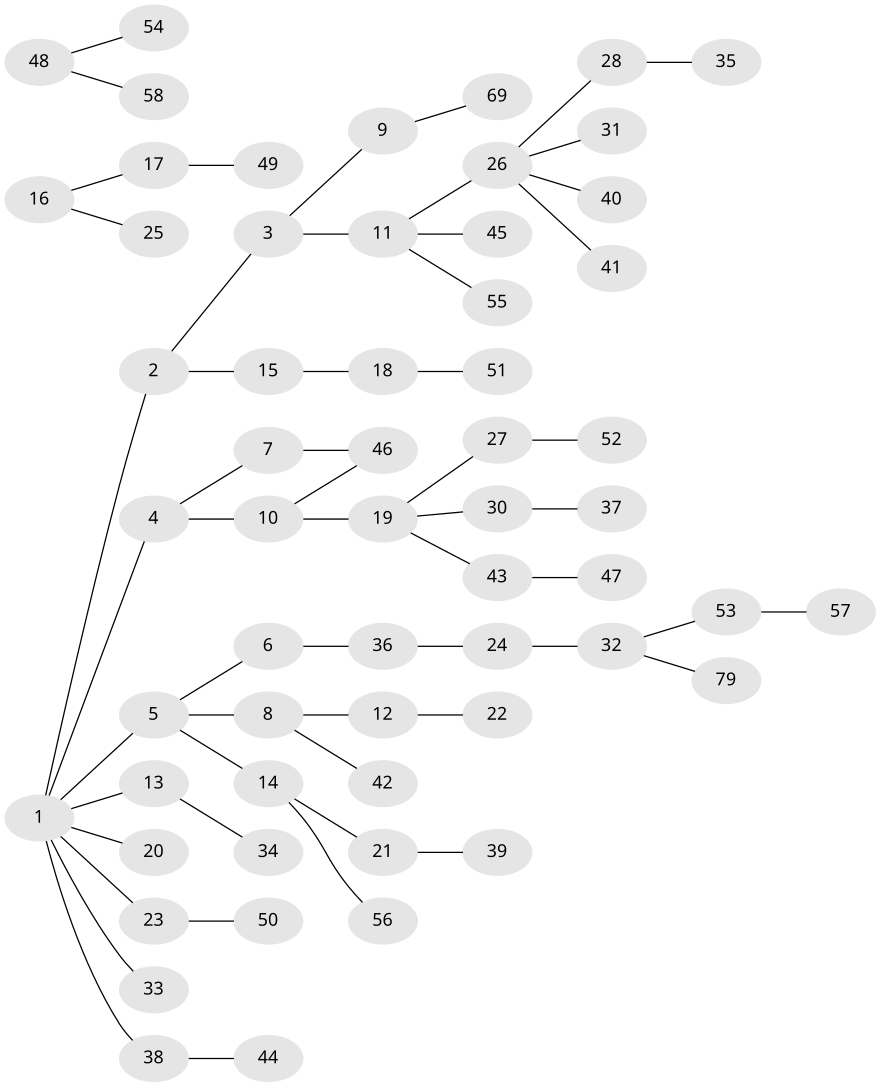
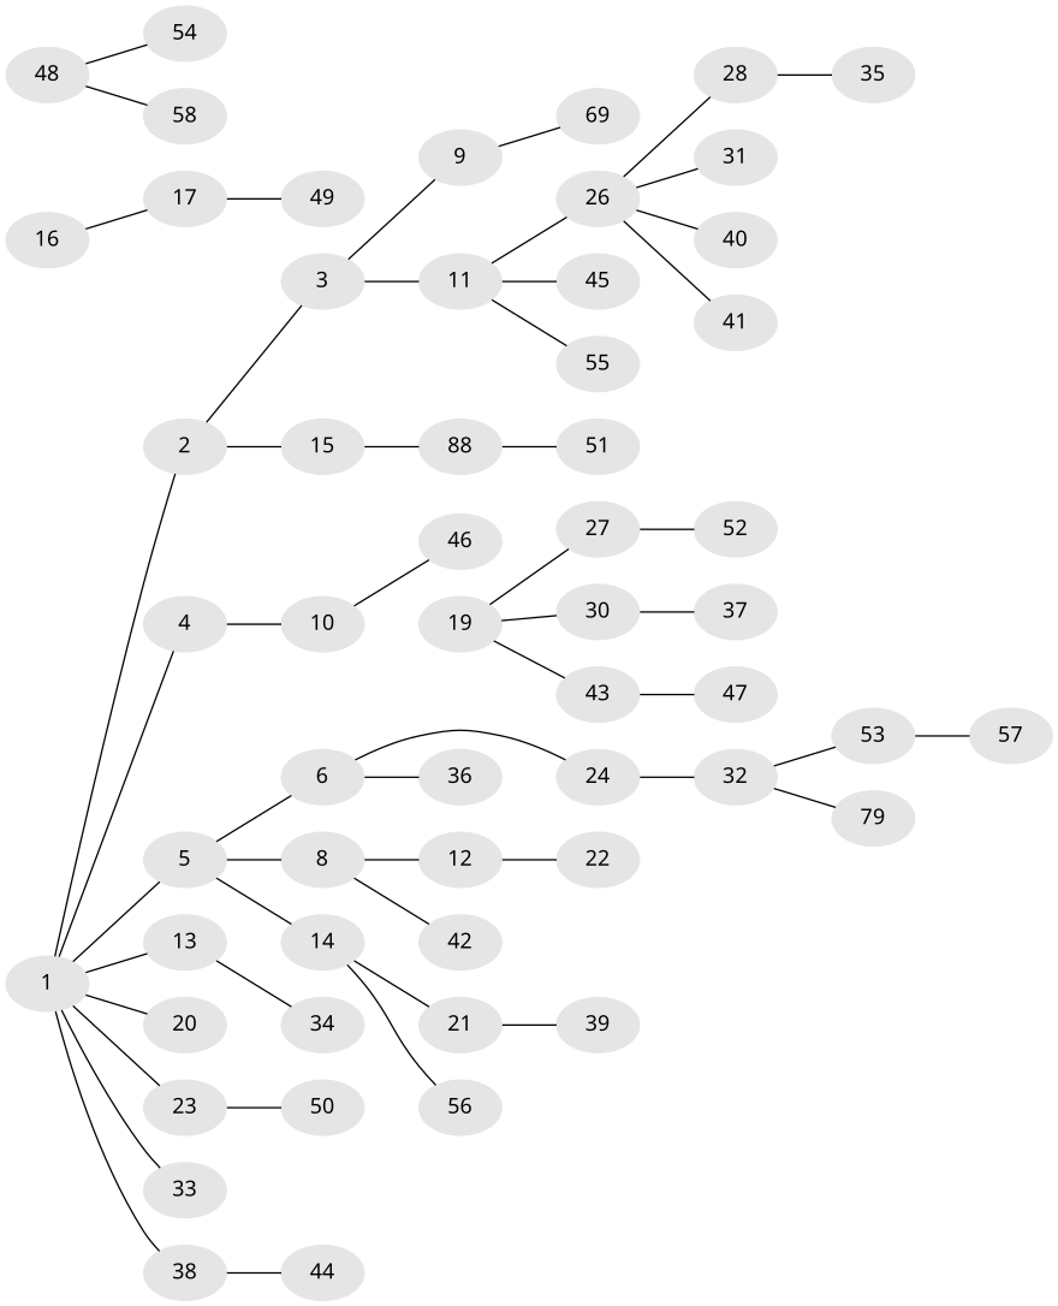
  graph {
    fontname="Noto Sans"
    rankdir=LR
    node [color=gray90 fontname="Noto Sans" style=filled]
    edge [fontname="Noto Sans" weight=1.0]
    1
    2
    4
    5
    13
    20
    23
    33
    38
    3
    15
-   7
    10
    6
    8
    14
    34
    50
    44
    9
    11
-   18
+   18 [label=88]
    n23 [label=69]
    26
    45
    55
    46
    19
    24
    36
    12
    42
    21
    56
    32
    22
    16
    17
-   25
    27
    30
    43
    28
    31
    40
    41
    39
    51
    49
    52
    37
    47
    53
    n54 [label=79]
    35
    57
    48
    54
    58
    1 -- 2
    1 -- 4
    1 -- 5
    1 -- 13
    1 -- 20
    1 -- 23
    1 -- 33
    1 -- 38
    2 -- 3
    2 -- 15
-   4 -- 7
    4 -- 10
    5 -- 6
    5 -- 8
    5 -- 14
    13 -- 34
    23 -- 50
    38 -- 44
    3 -- 9
    3 -- 11
    15 -- 18
-   7 -- 46
    10 -- 46
-   10 -- 19
-   36 -- 24
+   6 -- 24
    6 -- 36
    8 -- 12
    8 -- 42
    14 -- 21
    14 -- 56
    9 -- n23
    11 -- 26
    11 -- 45
    11 -- 55
    18 -- 51
    26 -- 28
    26 -- 31
    26 -- 40
    26 -- 41
    19 -- 27
    19 -- 30
    19 -- 43
    24 -- 32
    12 -- 22
    21 -- 39
    32 -- 53
    32 -- n54
    16 -- 17
-   16 -- 25
    17 -- 49
    27 -- 52
    30 -- 37
    43 -- 47
    28 -- 35
    53 -- 57
    48 -- 54
    48 -- 58
  }
